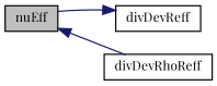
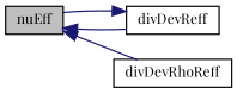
  digraph {
    fontname="Playfair Display"
    rankdir=LR
    node [color=black fontname="Playfair Display" fontsize=10 shape=record]
    edge [color=midnightblue dir=back fontname="Playfair Display" fontsize=10 labelfontname=FreeSans labelfontsize=10 style=solid]
    n1 [fillcolor=grey75 fontcolor=black height=0.2 label=nuEff style=filled width=0.4]
    n2 [height=0.2 label=divDevReff width=0.4]
    n3 [height=0.2 label=divDevRhoReff width=0.4]
+   n1 -> n2
    n1 -> n3
    n2 -> n1
  }
